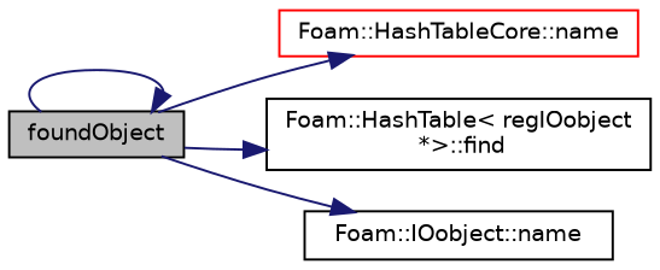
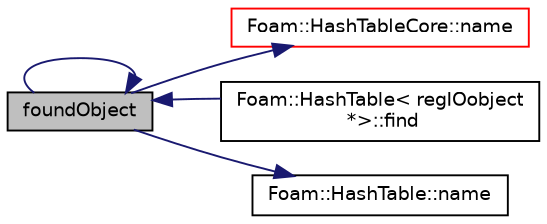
  digraph {
    rankdir=LR
    node [color=black fontname=Helvetica fontsize=10 shape=record]
    edge [color=midnightblue fontname=Helvetica fontsize=10 labelfontname=Helvetica labelfontsize=10 style=solid]
    n1 [fillcolor=grey75 fontcolor=black height=0.2 label=foundObject style=filled width=0.4]
    n2 [color=red height=0.2 label="Foam::HashTableCore::name" width=0.4]
    n3 [height=0.2 label="Foam::HashTable\< regIOobject\l *\>::find" width=0.4]
-   n4 [height=0.2 label="Foam::IOobject::name" width=0.4]
+   n4 [height=0.2 label="Foam::HashTable::name" width=0.4]
    n1 -> n1
    n1 -> n2
-   n1 -> n3
+   n3 -> n1
    n1 -> n4
  }
